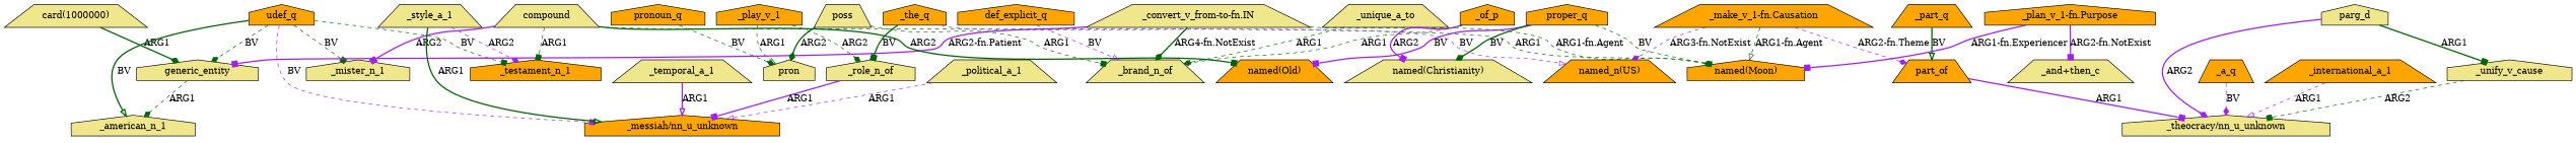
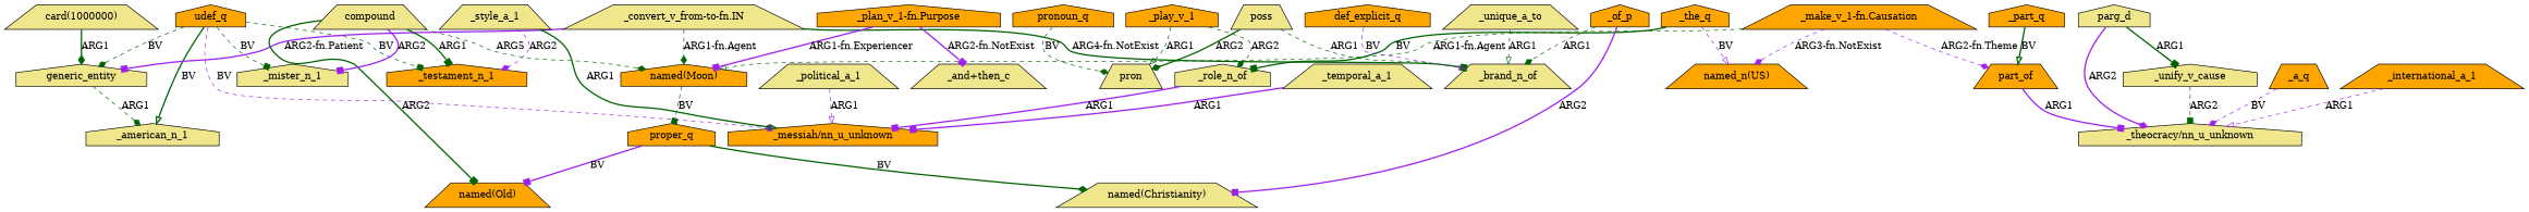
  digraph {
    node [fillcolor=khaki shape=house style=filled]
    edge [arrowhead=box color=darkgreen style=dashed]
    generic_entity
    "card(1000000)" [shape=trapezium]
    _american_n_1
    proper_q [fillcolor=orange]
    "named(Old)" [fillcolor=orange shape=trapezium]
    "named(Moon)" [fillcolor=orange]
    "named(Christianity)" [shape=trapezium]
    _play_v_1 [fillcolor=orange]
-   pron
+   pron [shape=trapezium]
    _role_n_of
    "_messiah/nn_u_unknown" [fillcolor=orange]
    udef_q [fillcolor=orange]
    _testament_n_1 [fillcolor=orange]
    _mister_n_1
    "_convert_v_from-to-fn.IN" [shape=trapezium]
    _brand_n_of [shape=trapezium]
    poss [shape=trapezium]
    "_make_v_1-fn.Causation" [fillcolor=orange shape=trapezium]
    part_of [fillcolor=orange shape=trapezium]
    "named_n(US)" [fillcolor=orange shape=trapezium]
    "_theocracy/nn_u_unknown"
    compound [shape=trapezium]
    _the_q [fillcolor=orange]
-   _part_q [fillcolor=orange shape=trapezium]
+   _part_q [fillcolor=orange]
    _style_a_1 [shape=trapezium]
    pronoun_q [fillcolor=orange]
    "_plan_v_1-fn.Purpose" [fillcolor=orange]
    "_and+then_c" [shape=trapezium]
    _temporal_a_1 [shape=trapezium]
    parg_d
    _unify_v_cause
    _unique_a_to [shape=trapezium]
    _of_p [fillcolor=orange]
    def_explicit_q [fillcolor=orange]
    _political_a_1 [shape=trapezium]
    _a_q [fillcolor=orange shape=trapezium]
    _international_a_1 [fillcolor=orange shape=trapezium]
    generic_entity -> _american_n_1 [arrowhead=diamond label=ARG1]
    "card(1000000)" -> generic_entity [arrowhead=diamond label=ARG1 style=bold]
    proper_q -> "named(Old)" [color=purple label=BV style=bold]
-   proper_q -> "named(Moon)" [label=BV]
+   "named(Moon)" -> proper_q [label=BV]
    proper_q -> "named(Christianity)" [arrowhead=diamond label=BV style=bold]
    _play_v_1 -> pron [arrowhead=onormal label=ARG1]
    _play_v_1 -> _role_n_of [arrowhead=diamond label=ARG2]
    _role_n_of -> "_messiah/nn_u_unknown" [color=purple label=ARG1 style=bold]
    udef_q -> generic_entity [arrowhead=diamond label=BV]
    udef_q -> _american_n_1 [arrowhead=onormal label=BV style=bold]
    udef_q -> "_messiah/nn_u_unknown" [color=purple label=BV]
    udef_q -> _testament_n_1 [label=BV]
    udef_q -> _mister_n_1 [label=BV]
    "_convert_v_from-to-fn.IN" -> generic_entity [color=purple label="ARG2-fn.Patient" style=bold]
    "_convert_v_from-to-fn.IN" -> "named(Moon)" [arrowhead=diamond label="ARG1-fn.Agent"]
-   "_convert_v_from-to-fn.IN" -> _brand_n_of [arrowhead=diamond label="ARG4-fn.NotExist" style=bold]
+   "_convert_v_from-to-fn.IN" -> _brand_n_of [label="ARG4-fn.NotExist" style=bold]
    poss -> pron [arrowhead=diamond label=ARG2 style=bold]
    poss -> _brand_n_of [label=ARG1]
    "_make_v_1-fn.Causation" -> "named(Moon)" [arrowhead=onormal label="ARG1-fn.Agent"]
    "_make_v_1-fn.Causation" -> part_of [arrowhead=diamond color=purple label="ARG2-fn.Theme"]
    "_make_v_1-fn.Causation" -> "named_n(US)" [arrowhead=diamond color=purple label="ARG3-fn.NotExist"]
    part_of -> "_theocracy/nn_u_unknown" [color=purple label=ARG1 style=bold]
    compound -> "named(Old)" [label=ARG2 style=bold]
-   compound -> "named(Moon)" [arrowhead=diamond label=ARG1]
-   compound -> _testament_n_1 [label=ARG1]
+   compound -> "named(Moon)" [arrowhead=diamond label=ARG5]
+   compound -> _testament_n_1 [label=ARG1 style=bold]
    compound -> _mister_n_1 [color=purple label=ARG2 style=bold]
    _the_q -> _role_n_of [label=BV style=bold]
    _the_q -> "named_n(US)" [arrowhead=onormal color=purple label=BV]
    _part_q -> part_of [arrowhead=onormal label=BV style=bold]
    _style_a_1 -> "_messiah/nn_u_unknown" [arrowhead=onormal label=ARG1 style=bold]
    _style_a_1 -> _testament_n_1 [arrowhead=diamond color=purple label=ARG2]
    pronoun_q -> pron [arrowhead=diamond label=BV]
    "_plan_v_1-fn.Purpose" -> "named(Moon)" [color=purple label="ARG1-fn.Experiencer" style=bold]
    "_plan_v_1-fn.Purpose" -> "_and+then_c" [color=purple label="ARG2-fn.NotExist" style=bold]
-   _temporal_a_1 -> "_messiah/nn_u_unknown" [arrowhead=onormal color=purple label=ARG1 style=bold]
+   _temporal_a_1 -> "_messiah/nn_u_unknown" [color=purple label=ARG1 style=bold]
    parg_d -> "_theocracy/nn_u_unknown" [arrowhead=diamond color=purple label=ARG2 style=bold]
    parg_d -> _unify_v_cause [label=ARG1 style=bold]
    _unify_v_cause -> "_theocracy/nn_u_unknown" [label=ARG2]
    _unique_a_to -> _brand_n_of [arrowhead=onormal label=ARG1]
    _of_p -> "named(Christianity)" [color=purple label=ARG2 style=bold]
    _of_p -> _brand_n_of [arrowhead=diamond label=ARG1]
    def_explicit_q -> _brand_n_of [arrowhead=onormal color=purple label=BV]
    _political_a_1 -> "_messiah/nn_u_unknown" [arrowhead=onormal color=purple label=ARG1]
    _a_q -> "_theocracy/nn_u_unknown" [arrowhead=diamond color=purple label=BV]
    _international_a_1 -> "_theocracy/nn_u_unknown" [arrowhead=onormal color=purple label=ARG1]
  }
